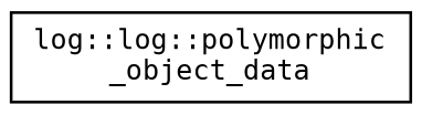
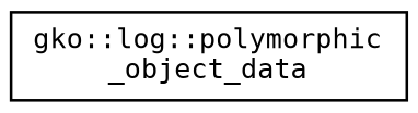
  digraph {
    rankdir=LR
    fontname="DejaVu Sans Mono"
-   n1 [color=black fillcolor=white fontname="DejaVu Sans Mono" fontsize=10 height=0.2 label="log::log::polymorphic\l_object_data" shape=record style=filled width=0.4]
+   n1 [color=black fillcolor=white fontname="DejaVu Sans Mono" fontsize=10 height=0.2 label="gko::log::polymorphic\l_object_data" shape=record style=filled width=0.4]
  }
